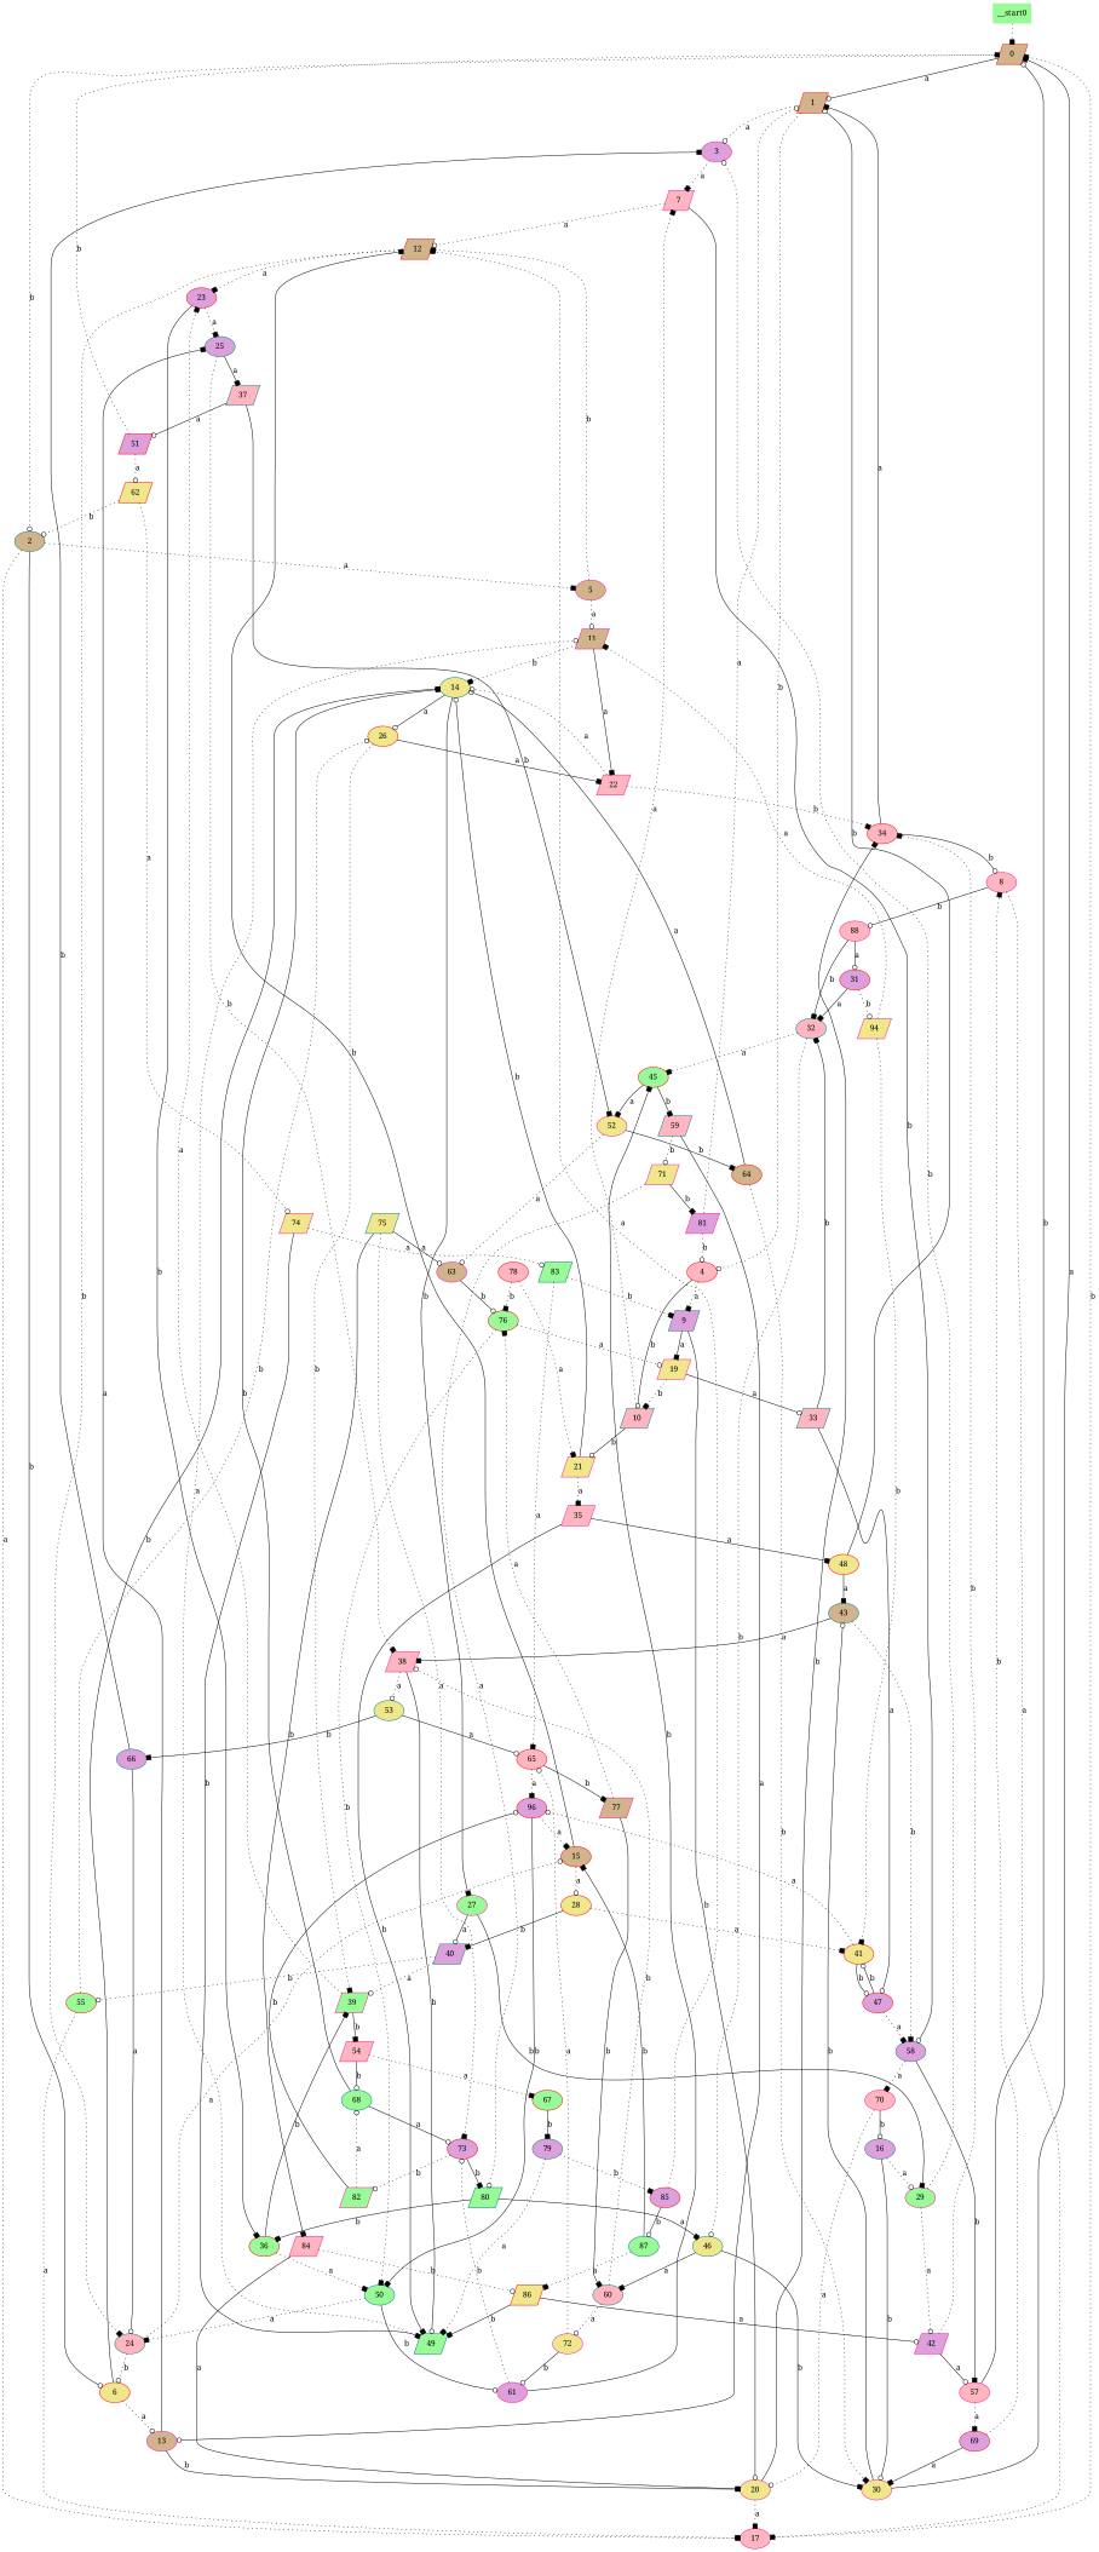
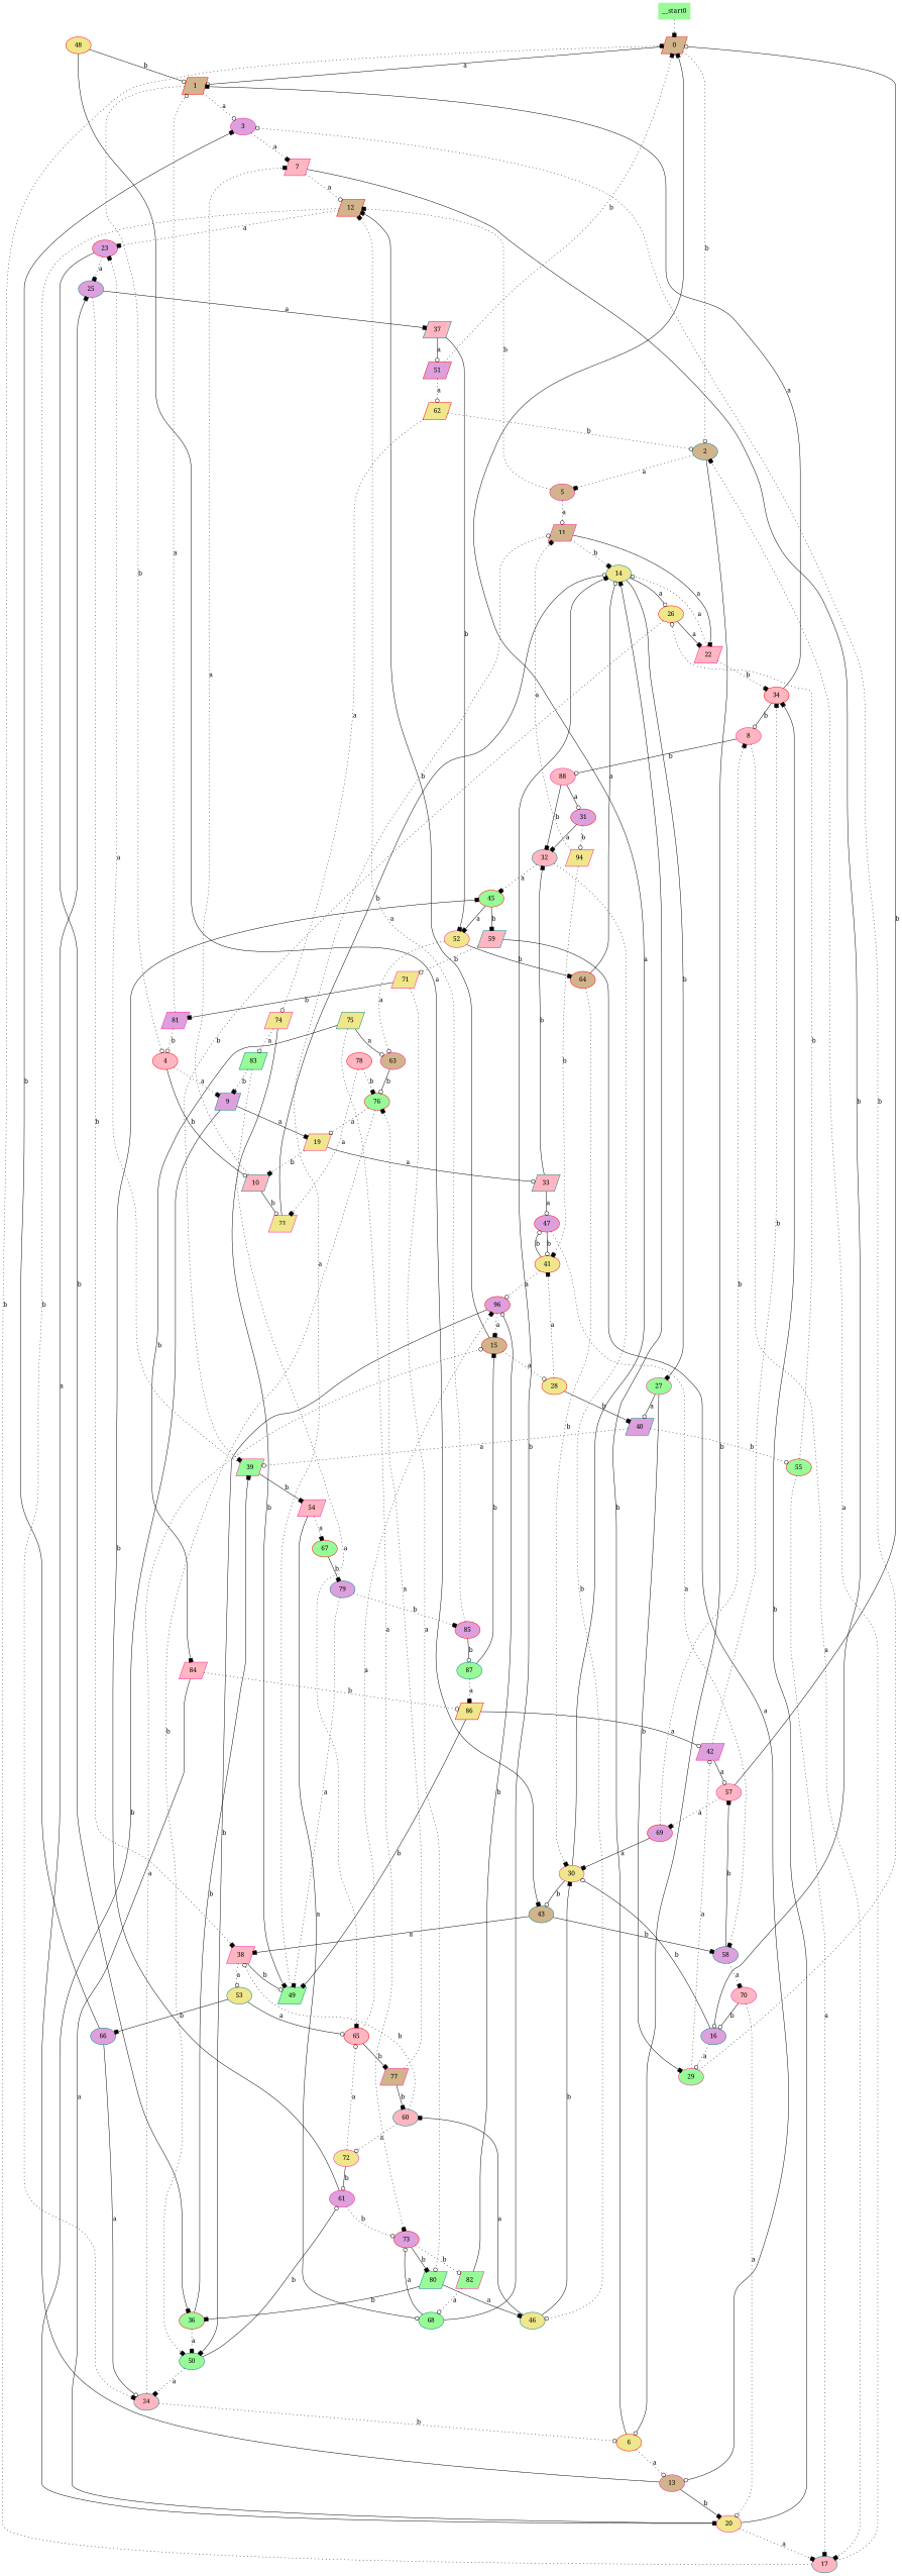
  digraph {
    fontname="Noto Serif"
    node [color=deeppink fillcolor=lightpink fontname="Noto Serif" shape=ellipse style=filled]
    edge [arrowhead=box fontname="Noto Serif" style=dotted]
    __start0 [color=teal fillcolor=palegreen shape=none]
    0 [color=red fillcolor=tan shape=parallelogram]
    1 [color=red fillcolor=tan shape=parallelogram]
    2 [color=teal fillcolor=tan]
    3 [fillcolor=plum]
    4 [color=red]
    5 [fillcolor=tan]
    6 [color=red fillcolor=khaki]
    7 [shape=parallelogram]
    9 [color=teal fillcolor=plum shape=parallelogram]
    10 [color=teal shape=parallelogram]
    11 [fillcolor=tan shape=parallelogram]
    12 [color=red fillcolor=tan shape=parallelogram]
    13 [fillcolor=tan]
    14 [color=teal fillcolor=khaki]
    16 [color=teal fillcolor=plum]
-   17
+   17 [color=teal]
    8
    n19 [label=88]
    19 [fillcolor=khaki shape=parallelogram]
    20 [fillcolor=khaki]
    21 [fillcolor=khaki shape=parallelogram]
    22 [shape=parallelogram]
    23 [color=red fillcolor=plum]
    24 [color=teal]
    25 [color=teal fillcolor=plum]
    26 [color=red fillcolor=khaki]
    27 [fillcolor=palegreen]
    15 [color=red fillcolor=tan]
    28 [color=red fillcolor=khaki]
    29 [fillcolor=palegreen]
    30 [fillcolor=khaki]
    31 [color=red fillcolor=plum]
    32 [color=teal]
    33 [color=teal shape=parallelogram]
    34 [color=red]
-   35 [shape=parallelogram]
    36 [color=red fillcolor=palegreen]
    37 [color=teal shape=parallelogram]
    38 [shape=parallelogram]
    39 [fillcolor=palegreen shape=parallelogram]
    40 [color=teal fillcolor=plum shape=parallelogram]
    41 [color=red fillcolor=khaki]
    42 [fillcolor=plum shape=parallelogram]
    43 [color=teal fillcolor=tan]
    n46 [fillcolor=khaki label=94 shape=parallelogram]
    45 [color=red fillcolor=palegreen]
    46 [color=teal fillcolor=khaki]
    47 [color=red fillcolor=plum]
    48 [color=red fillcolor=khaki]
    49 [color=teal fillcolor=palegreen shape=parallelogram]
    50 [color=teal fillcolor=palegreen]
    51 [color=red fillcolor=plum shape=parallelogram]
    52 [fillcolor=khaki]
    53 [color=teal fillcolor=khaki]
    54 [shape=parallelogram]
    55 [color=red fillcolor=palegreen]
    n58 [color=red fillcolor=plum label=96]
    57
    58 [color=teal fillcolor=plum]
    59 [color=teal shape=parallelogram]
    60 [color=teal]
    61 [fillcolor=plum]
    62 [color=red fillcolor=khaki shape=parallelogram]
    63 [fillcolor=tan]
    64 [color=red fillcolor=tan]
    65 [color=red]
    66 [color=teal fillcolor=plum]
    67 [color=red fillcolor=palegreen]
    68 [color=teal fillcolor=palegreen]
    69 [color=red fillcolor=plum]
    70
    71 [fillcolor=khaki shape=parallelogram]
    72 [fillcolor=khaki]
    73 [color=red fillcolor=plum]
    74 [fillcolor=khaki shape=parallelogram]
    76 [color=red fillcolor=palegreen]
    77 [fillcolor=tan shape=parallelogram]
    79 [color=teal fillcolor=plum]
    80 [color=teal fillcolor=palegreen shape=parallelogram]
    81 [fillcolor=plum shape=parallelogram]
    82 [fillcolor=palegreen shape=parallelogram]
    83 [color=teal fillcolor=palegreen shape=parallelogram]
    75 [color=teal fillcolor=khaki shape=parallelogram]
    84 [shape=parallelogram]
    78 [color=red]
    85 [color=red fillcolor=plum]
    86 [color=red fillcolor=khaki shape=parallelogram]
    87 [color=teal fillcolor=palegreen]
    __start0 -> 0
    0 -> 1 [arrowhead=odot label=a style=solid]
    0 -> 2 [arrowhead=odot label=b]
    1 -> 3 [arrowhead=odot label=a]
    1 -> 4 [arrowhead=odot label=b]
    2 -> 5 [label=a]
    2 -> 6 [arrowhead=odot label=b style=solid]
    3 -> 7 [label=a]
    4 -> 9 [label=a]
    4 -> 10 [arrowhead=odot label=b style=solid]
    5 -> 11 [arrowhead=odot label=a]
    5 -> 12 [label=b]
    6 -> 13 [arrowhead=odot label=a]
    6 -> 14 [label=b style=solid]
    7 -> 12 [arrowhead=odot label=a]
-   7 -> 58 [arrowhead=odot label=b style=solid]
+   7 -> 16 [arrowhead=odot label=b style=solid]
    9 -> 19 [label=a style=solid]
    9 -> 20 [arrowhead=odot label=b style=solid]
    10 -> 7 [label=a]
    10 -> 21 [arrowhead=odot label=b style=solid]
    11 -> 14 [label=b]
    11 -> 22 [label=a style=solid]
    12 -> 23 [label=a]
    12 -> 24 [label=b]
    13 -> 20 [label=b style=solid]
    13 -> 25 [label=a style=solid]
    14 -> 26 [arrowhead=odot label=a style=solid]
    14 -> 27 [label=b style=solid]
    16 -> 29 [arrowhead=odot label=a]
    16 -> 30 [arrowhead=odot label=b style=solid]
    17 -> 0 [label=b]
-   2 -> 17 [label=a]
+   17 -> 2 [label=a]
    8 -> 17 [label=a]
    8 -> n19 [arrowhead=odot label=b style=solid]
    n19 -> 31 [arrowhead=odot label=a style=solid]
    n19 -> 32 [label=b style=solid]
    19 -> 10 [label=b]
    19 -> 33 [arrowhead=odot label=a style=solid]
    20 -> 17 [label=a]
    20 -> 34 [label=b style=solid]
    21 -> 14 [arrowhead=odot label=b style=solid]
-   21 -> 35 [label=a]
    22 -> 14 [arrowhead=odot label=a]
    22 -> 34 [label=b]
    23 -> 25 [label=a]
    23 -> 36 [label=b style=solid]
    24 -> 6 [arrowhead=odot label=b]
    24 -> 15 [arrowhead=odot label=a]
    25 -> 37 [label=a style=solid]
    25 -> 38 [label=b]
    26 -> 22 [label=a style=solid]
    26 -> 39 [label=b]
    27 -> 29 [label=b style=solid]
    27 -> 40 [arrowhead=odot label=a style=solid]
    15 -> 12 [label=b style=solid]
    15 -> 28 [arrowhead=odot label=a]
    28 -> 40 [label=b style=solid]
    28 -> 41 [label=a]
    29 -> 3 [arrowhead=odot label=b]
    29 -> 42 [arrowhead=odot label=a]
    30 -> 0 [label=a style=solid]
    30 -> 43 [arrowhead=odot label=b style=solid]
    31 -> 32 [label=a style=solid]
    31 -> n46 [arrowhead=odot label=b]
    32 -> 45 [label=a]
    32 -> 46 [arrowhead=odot label=b]
    33 -> 32 [label=b style=solid]
    33 -> 47 [arrowhead=odot label=a style=solid]
    34 -> 1 [label=a style=solid]
    34 -> 8 [arrowhead=odot label=b style=solid]
-   35 -> 48 [label=a style=solid]
-   35 -> 49 [label=b style=solid]
    36 -> 39 [label=b style=solid]
    36 -> 50 [label=a]
    37 -> 51 [arrowhead=odot label=a style=solid]
    37 -> 52 [label=b style=solid]
    38 -> 49 [arrowhead=odot label=b style=solid]
    38 -> 53 [arrowhead=odot label=a]
    39 -> 23 [label=a]
    39 -> 54 [label=b style=solid]
    40 -> 39 [arrowhead=odot label=a]
    40 -> 55 [arrowhead=odot label=b]
    41 -> 47 [arrowhead=odot label=b style=solid]
    41 -> n58 [arrowhead=odot label=a]
    42 -> 34 [label=b]
    42 -> 57 [arrowhead=odot label=a style=solid]
    43 -> 38 [label=a style=solid]
-   43 -> 58 [label=b]
+   43 -> 58 [label=b style=solid]
    n46 -> 11 [label=a]
    n46 -> 41 [label=b]
    45 -> 52 [label=a style=solid]
    45 -> 59 [label=b style=solid]
    46 -> 30 [label=b style=solid]
    46 -> 60 [label=a style=solid]
    47 -> 41 [arrowhead=odot label=b style=solid]
    47 -> 58 [label=a]
    48 -> 1 [arrowhead=odot label=b style=solid]
    48 -> 43 [label=a style=solid]
    49 -> 11 [arrowhead=odot label=a]
    50 -> 24 [label=a]
    50 -> 61 [arrowhead=odot label=b style=solid]
    51 -> 0 [label=b]
    51 -> 62 [arrowhead=odot label=a]
    52 -> 63 [arrowhead=odot label=a]
    52 -> 64 [label=b style=solid]
    53 -> 65 [arrowhead=odot label=a style=solid]
    53 -> 66 [label=b style=solid]
    54 -> 67 [label=a]
-   54 -> 68 [arrowhead=odot label=b style=solid]
+   54 -> 68 [arrowhead=odot label=a style=solid]
    55 -> 17 [label=a]
    55 -> 26 [arrowhead=odot label=b]
    n58 -> 15 [label=a]
    n58 -> 50 [label=b style=solid]
    57 -> 0 [arrowhead=odot label=b style=solid]
    57 -> 69 [label=a]
    58 -> 57 [label=b style=solid]
    58 -> 70 [label=a]
    59 -> 13 [arrowhead=odot label=a style=solid]
    59 -> 71 [arrowhead=odot label=b]
    60 -> 38 [arrowhead=odot label=b]
    60 -> 72 [arrowhead=odot label=a]
    61 -> 45 [label=b style=solid]
    61 -> 73 [arrowhead=odot label=b]
    62 -> 2 [arrowhead=odot label=b]
    62 -> 74 [arrowhead=odot label=a]
    63 -> 76 [arrowhead=odot label=b style=solid]
    64 -> 14 [arrowhead=odot label=a style=solid]
    64 -> 30 [label=b]
    65 -> n58 [label=a]
    65 -> 77 [label=b style=solid]
    66 -> 3 [label=b style=solid]
    66 -> 24 [arrowhead=odot label=a style=solid]
    67 -> 79 [label=b style=solid]
    68 -> 14 [label=b style=solid]
    68 -> 73 [arrowhead=odot label=a style=solid]
    69 -> 8 [label=b]
    69 -> 30 [label=a style=solid]
    70 -> 16 [arrowhead=odot label=b style=solid]
    70 -> 20 [arrowhead=odot label=a]
    71 -> 80 [arrowhead=odot label=a]
    71 -> 81 [label=b style=solid]
    72 -> 61 [arrowhead=odot label=b style=solid]
    72 -> 65 [arrowhead=odot label=a]
    73 -> 80 [label=b style=solid]
    73 -> 82 [arrowhead=odot label=b]
    74 -> 49 [label=b style=solid]
    74 -> 83 [arrowhead=odot label=a]
    76 -> 19 [arrowhead=odot label=a]
    76 -> 50 [label=b]
    77 -> 60 [label=b style=solid]
    77 -> 76 [label=a]
    79 -> 49 [label=a]
    79 -> 85 [label=b]
    80 -> 36 [label=b style=solid]
    80 -> 46 [label=a style=solid]
    81 -> 1 [arrowhead=odot label=a]
    81 -> 4 [arrowhead=odot label=b]
    82 -> n58 [arrowhead=odot label=b style=solid]
    82 -> 68 [arrowhead=odot label=a]
    83 -> 9 [label=b]
    83 -> 65 [label=a]
    75 -> 63 [arrowhead=odot label=a style=solid]
    75 -> 73 [label=a]
    75 -> 84 [label=b style=solid]
    84 -> 20 [label=a style=solid]
    84 -> 86 [arrowhead=odot label=b]
    78 -> 21 [label=a]
    78 -> 76 [label=b]
    85 -> 12 [label=a]
    85 -> 87 [arrowhead=odot label=b style=solid]
    86 -> 42 [arrowhead=odot label=a style=solid]
    86 -> 49 [label=b style=solid]
    87 -> 15 [label=b style=solid]
    87 -> 86 [label=a]
  }
